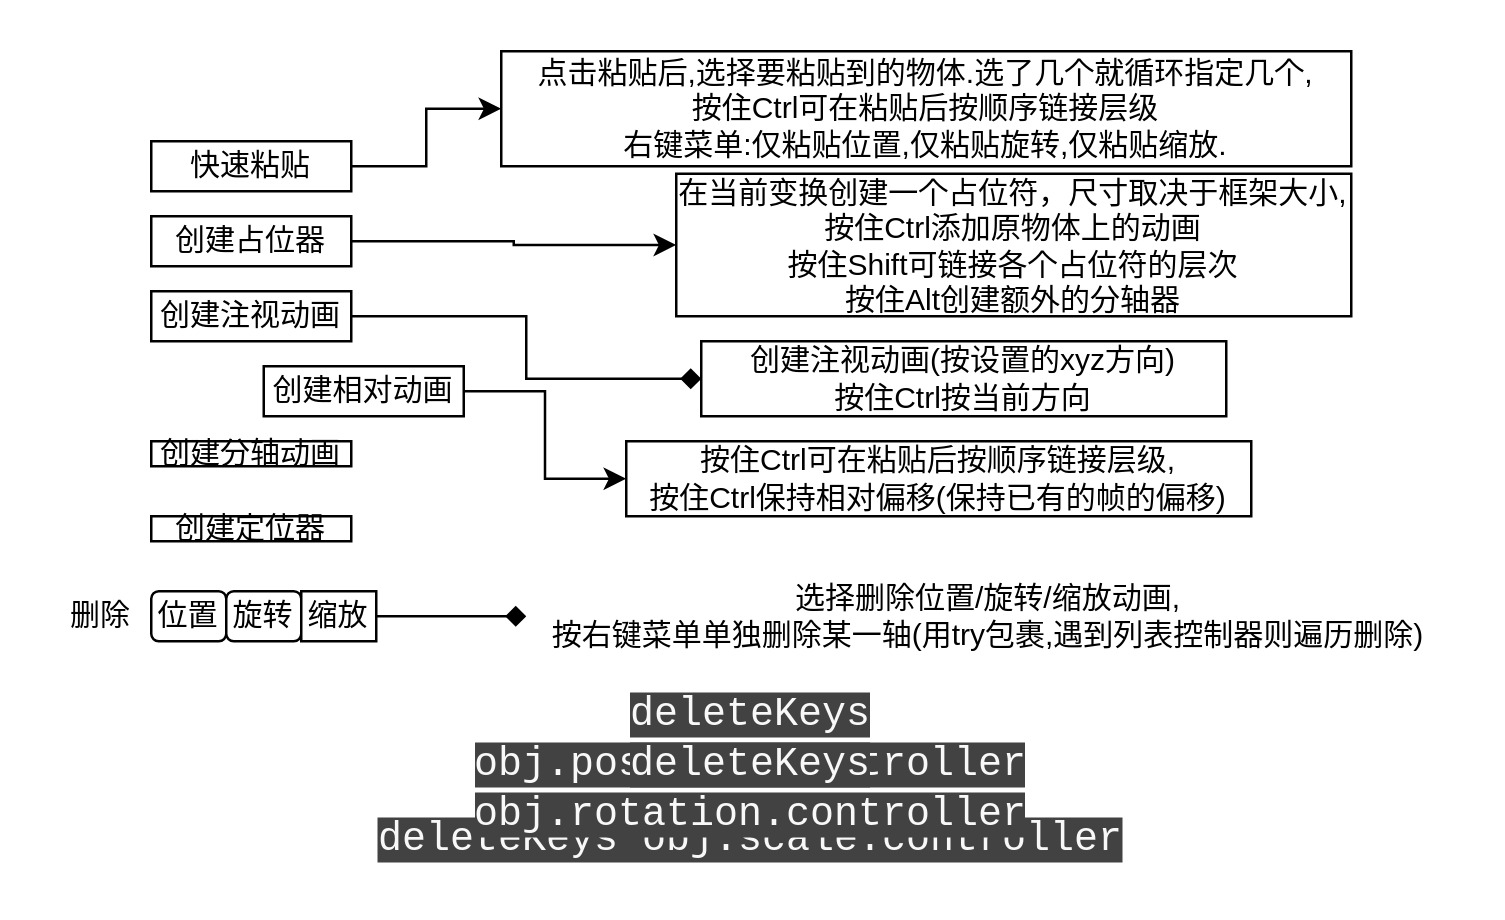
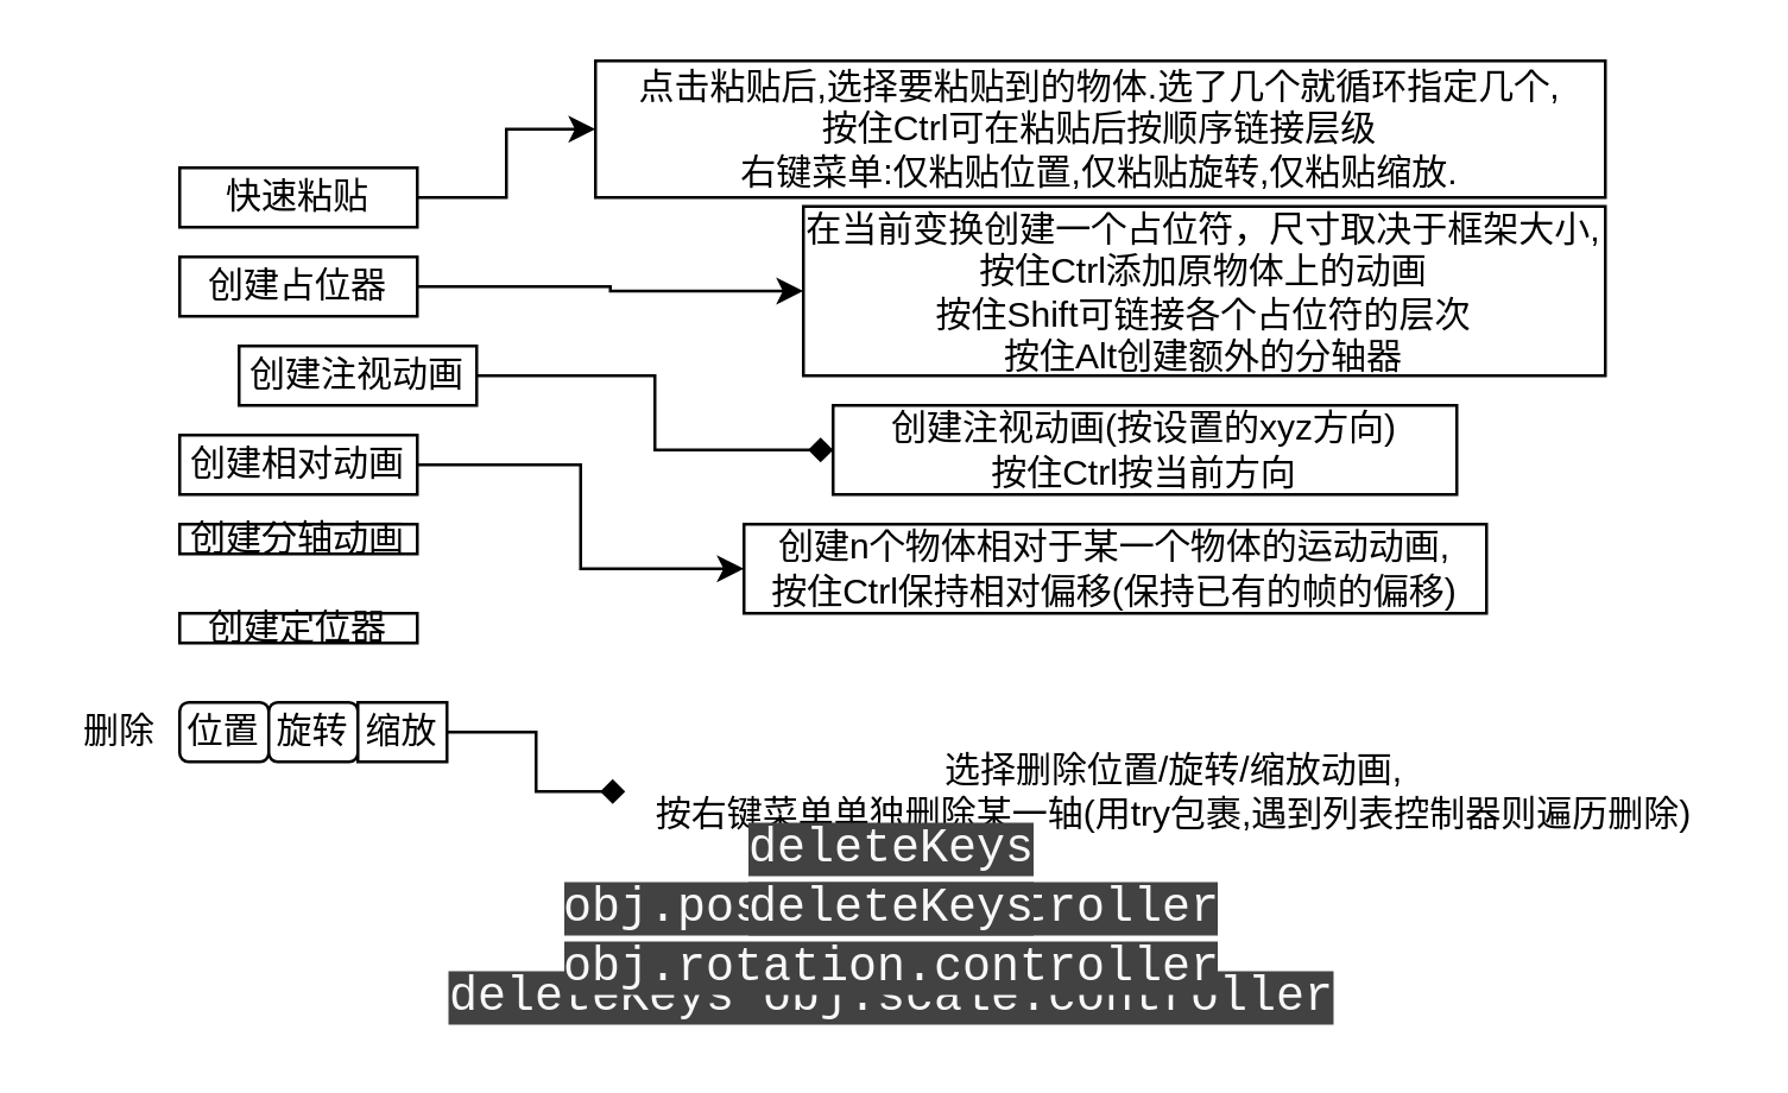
  <mxCell id="0" />
  <mxCell id="1" parent="0" />
  <mxCell id="2" style="edgeStyle=orthogonalEdgeStyle;rounded=0;orthogonalLoop=1;jettySize=auto;html=1;entryX=0;entryY=0.5;entryDx=0;entryDy=0;" edge="1" parent="1" source="3" target="14"><mxGeometry relative="1" as="geometry" /></mxCell>
  <mxCell id="3" value="快速粘贴" style="rounded=0;whiteSpace=wrap;html=1;" vertex="1" parent="1"><mxGeometry x="60" y="56" width="80" height="20" as="geometry" /></mxCell>
  <mxCell id="4" value="" style="edgeStyle=orthogonalEdgeStyle;rounded=0;orthogonalLoop=1;jettySize=auto;html=1;" edge="1" parent="1" source="5" target="12"><mxGeometry relative="1" as="geometry" /></mxCell>
  <mxCell id="5" value="创建占位器" style="rounded=0;whiteSpace=wrap;html=1;" vertex="1" parent="1"><mxGeometry x="60" y="86" width="80" height="20" as="geometry" /></mxCell>
  <mxCell id="6" style="edgeStyle=orthogonalEdgeStyle;rounded=0;orthogonalLoop=1;jettySize=auto;html=1;entryX=0;entryY=0.5;entryDx=0;entryDy=0;endArrow=diamond;" edge="1" parent="1" source="7" target="13"><mxGeometry relative="1" as="geometry" /></mxCell>
- <mxCell id="7" value="创建注视动画" style="rounded=0;whiteSpace=wrap;html=1;" vertex="1" parent="1"><mxGeometry x="60" y="116" width="80" height="20" as="geometry" /></mxCell>
+ <mxCell id="7" value="创建注视动画" style="rounded=0;whiteSpace=wrap;html=1;" vertex="1" parent="1"><mxGeometry x="80" y="116" width="80" height="20" as="geometry" /></mxCell>
  <mxCell id="8" style="edgeStyle=orthogonalEdgeStyle;rounded=0;orthogonalLoop=1;jettySize=auto;html=1;entryX=0;entryY=0.5;entryDx=0;entryDy=0;" edge="1" parent="1" source="9" target="15"><mxGeometry relative="1" as="geometry" /></mxCell>
- <mxCell id="9" value="创建相对动画" style="rounded=0;whiteSpace=wrap;html=1;" vertex="1" parent="1"><mxGeometry x="105" y="146" width="80" height="20" as="geometry" /></mxCell>
+ <mxCell id="9" value="创建相对动画" style="rounded=0;whiteSpace=wrap;html=1;" vertex="1" parent="1"><mxGeometry x="60" y="146" width="80" height="20" as="geometry" /></mxCell>
  <mxCell id="10" value="创建分轴动画" style="rounded=0;whiteSpace=wrap;html=1;" vertex="1" parent="1"><mxGeometry x="60" y="176" width="80" height="10" as="geometry" /></mxCell>
  <mxCell id="11" value="创建定位器" style="rounded=0;whiteSpace=wrap;html=1;" vertex="1" parent="1"><mxGeometry x="60" y="206" width="80" height="10" as="geometry" /></mxCell>
  <mxCell id="12" value="在当前变换创建一个占位符，尺寸取决于框架大小,&lt;br&gt;按住Ctrl添加原物体上的动画&lt;br&gt;按住Shift可链接各个占位符的层次&lt;br&gt;按住Alt创建额外的分轴器" style="text;html=1;align=center;verticalAlign=middle;whiteSpace=wrap;rounded=0;strokeColor=#000000;perimeterSpacing=0;" vertex="1" parent="1"><mxGeometry x="270" y="69" width="270" height="57" as="geometry" /></mxCell>
  <mxCell id="13" value="创建注视动画(按设置的xyz方向)&lt;br&gt;按住Ctrl按当前方向" style="text;html=1;fillColor=none;align=center;verticalAlign=middle;whiteSpace=wrap;rounded=0;strokeColor=#000000;" vertex="1" parent="1"><mxGeometry x="280" y="136" width="210" height="30" as="geometry" /></mxCell>
  <mxCell id="14" value="点击粘贴后,选择要粘贴到的物体.选了几个就循环指定几个,&lt;br&gt;按住Ctrl可在粘贴后按顺序链接层级&lt;br&gt;右键菜单:仅粘贴位置,仅粘贴旋转,仅粘贴缩放." style="text;html=1;fillColor=none;align=center;verticalAlign=middle;whiteSpace=wrap;rounded=0;strokeColor=#000000;" vertex="1" parent="1"><mxGeometry x="200" y="20" width="340" height="46" as="geometry" /></mxCell>
- <mxCell id="15" value="按住Ctrl可在粘贴后按顺序链接层级,&lt;br&gt;按住Ctrl保持相对偏移(保持已有的帧的偏移)" style="text;html=1;fillColor=none;align=center;verticalAlign=middle;whiteSpace=wrap;rounded=0;strokeColor=#000000;" vertex="1" parent="1"><mxGeometry x="250" y="176" width="250" height="30" as="geometry" /></mxCell>
+ <mxCell id="15" value="创建n个物体相对于某一个物体的运动动画,&lt;br&gt;按住Ctrl保持相对偏移(保持已有的帧的偏移)" style="text;html=1;fillColor=none;align=center;verticalAlign=middle;whiteSpace=wrap;rounded=0;strokeColor=#000000;" vertex="1" parent="1"><mxGeometry x="250" y="176" width="250" height="30" as="geometry" /></mxCell>
  <mxCell id="16" value="位置" style="whiteSpace=wrap;html=1;rounded=1;" vertex="1" parent="1"><mxGeometry x="60" y="236" width="30" height="20" as="geometry" /></mxCell>
  <mxCell id="17" value="旋转" style="whiteSpace=wrap;html=1;rounded=1;" vertex="1" parent="1"><mxGeometry x="90" y="236" width="30" height="20" as="geometry" /></mxCell>
  <mxCell id="18" value="删除" style="text;html=1;strokeColor=none;fillColor=none;align=center;verticalAlign=middle;whiteSpace=wrap;rounded=0;" vertex="1" parent="1"><mxGeometry y="236" width="40" height="20" as="geometry" x="20" /></mxCell>
  <mxCell id="19" style="edgeStyle=orthogonalEdgeStyle;rounded=0;orthogonalLoop=1;jettySize=auto;html=1;endArrow=diamond;" edge="1" parent="1" source="20" target="21"><mxGeometry relative="1" as="geometry" /></mxCell>
  <mxCell id="20" value="缩放" style="rounded=0;whiteSpace=wrap;html=1;" vertex="1" parent="1"><mxGeometry x="120" y="236" width="30" height="20" as="geometry" /></mxCell>
- <mxCell id="21" value="选择删除位置/旋转/缩放动画,&lt;br&gt;按右键菜单单独删除某一轴(用try包裹,遇到列表控制器则遍历删除)" style="text;html=1;strokeColor=none;fillColor=none;align=center;verticalAlign=middle;whiteSpace=wrap;rounded=0;" vertex="1" parent="1"><mxGeometry x="210" y="236" width="370" height="20" as="geometry" /></mxCell>
+ <mxCell id="21" value="选择删除位置/旋转/缩放动画,&lt;br&gt;按右键菜单单独删除某一轴(用try包裹,遇到列表控制器则遍历删除)" style="text;html=1;strokeColor=none;fillColor=none;align=center;verticalAlign=middle;whiteSpace=wrap;rounded=0;" vertex="1" parent="1"><mxGeometry x="210" y="256" width="370" height="20" as="geometry" /></mxCell>
  <mxCell id="22" value="&lt;span style=&quot;color: rgb(248 , 248 , 248) ; font-family: &amp;#34;consolas&amp;#34; , &amp;#34;menlo&amp;#34; , &amp;#34;monaco&amp;#34; , &amp;#34;lucida console&amp;#34; , &amp;#34;liberation mono&amp;#34; , &amp;#34;dejavu sans mono&amp;#34; , &amp;#34;bitstream vera sans mono&amp;#34; , &amp;#34;courier new&amp;#34; , monospace ; font-size: 16px ; background-color: rgb(66 , 66 , 66)&quot;&gt;deleteKeys obj.scale.controller&lt;/span&gt;" style="text;html=1;strokeColor=none;fillColor=none;align=center;verticalAlign=middle;whiteSpace=wrap;rounded=0;" vertex="1" parent="1"><mxGeometry x="140" y="326" width="320" height="20" as="geometry" /></mxCell>
  <mxCell id="23" value="&lt;span style=&quot;color: rgb(248 , 248 , 248) ; font-family: &amp;#34;consolas&amp;#34; , &amp;#34;menlo&amp;#34; , &amp;#34;monaco&amp;#34; , &amp;#34;lucida console&amp;#34; , &amp;#34;liberation mono&amp;#34; , &amp;#34;dejavu sans mono&amp;#34; , &amp;#34;bitstream vera sans mono&amp;#34; , &amp;#34;courier new&amp;#34; , monospace ; font-size: 16px ; background-color: rgb(66 , 66 , 66)&quot;&gt;deleteKeys obj.position.controller&lt;/span&gt;" style="text;html=1;strokeColor=none;fillColor=none;align=center;verticalAlign=middle;whiteSpace=wrap;rounded=0;" vertex="1" parent="1"><mxGeometry x="140" y="286" width="320" height="20" as="geometry" /></mxCell>
  <mxCell id="24" value="&lt;span style=&quot;color: rgb(248 , 248 , 248) ; font-family: &amp;#34;consolas&amp;#34; , &amp;#34;menlo&amp;#34; , &amp;#34;monaco&amp;#34; , &amp;#34;lucida console&amp;#34; , &amp;#34;liberation mono&amp;#34; , &amp;#34;dejavu sans mono&amp;#34; , &amp;#34;bitstream vera sans mono&amp;#34; , &amp;#34;courier new&amp;#34; , monospace ; font-size: 16px ; background-color: rgb(66 , 66 , 66)&quot;&gt;deleteKeys obj.rotation.controller&lt;/span&gt;" style="text;html=1;strokeColor=none;fillColor=none;align=center;verticalAlign=middle;whiteSpace=wrap;rounded=0;" vertex="1" parent="1"><mxGeometry x="140" y="306" width="320" height="20" as="geometry" /></mxCell>
